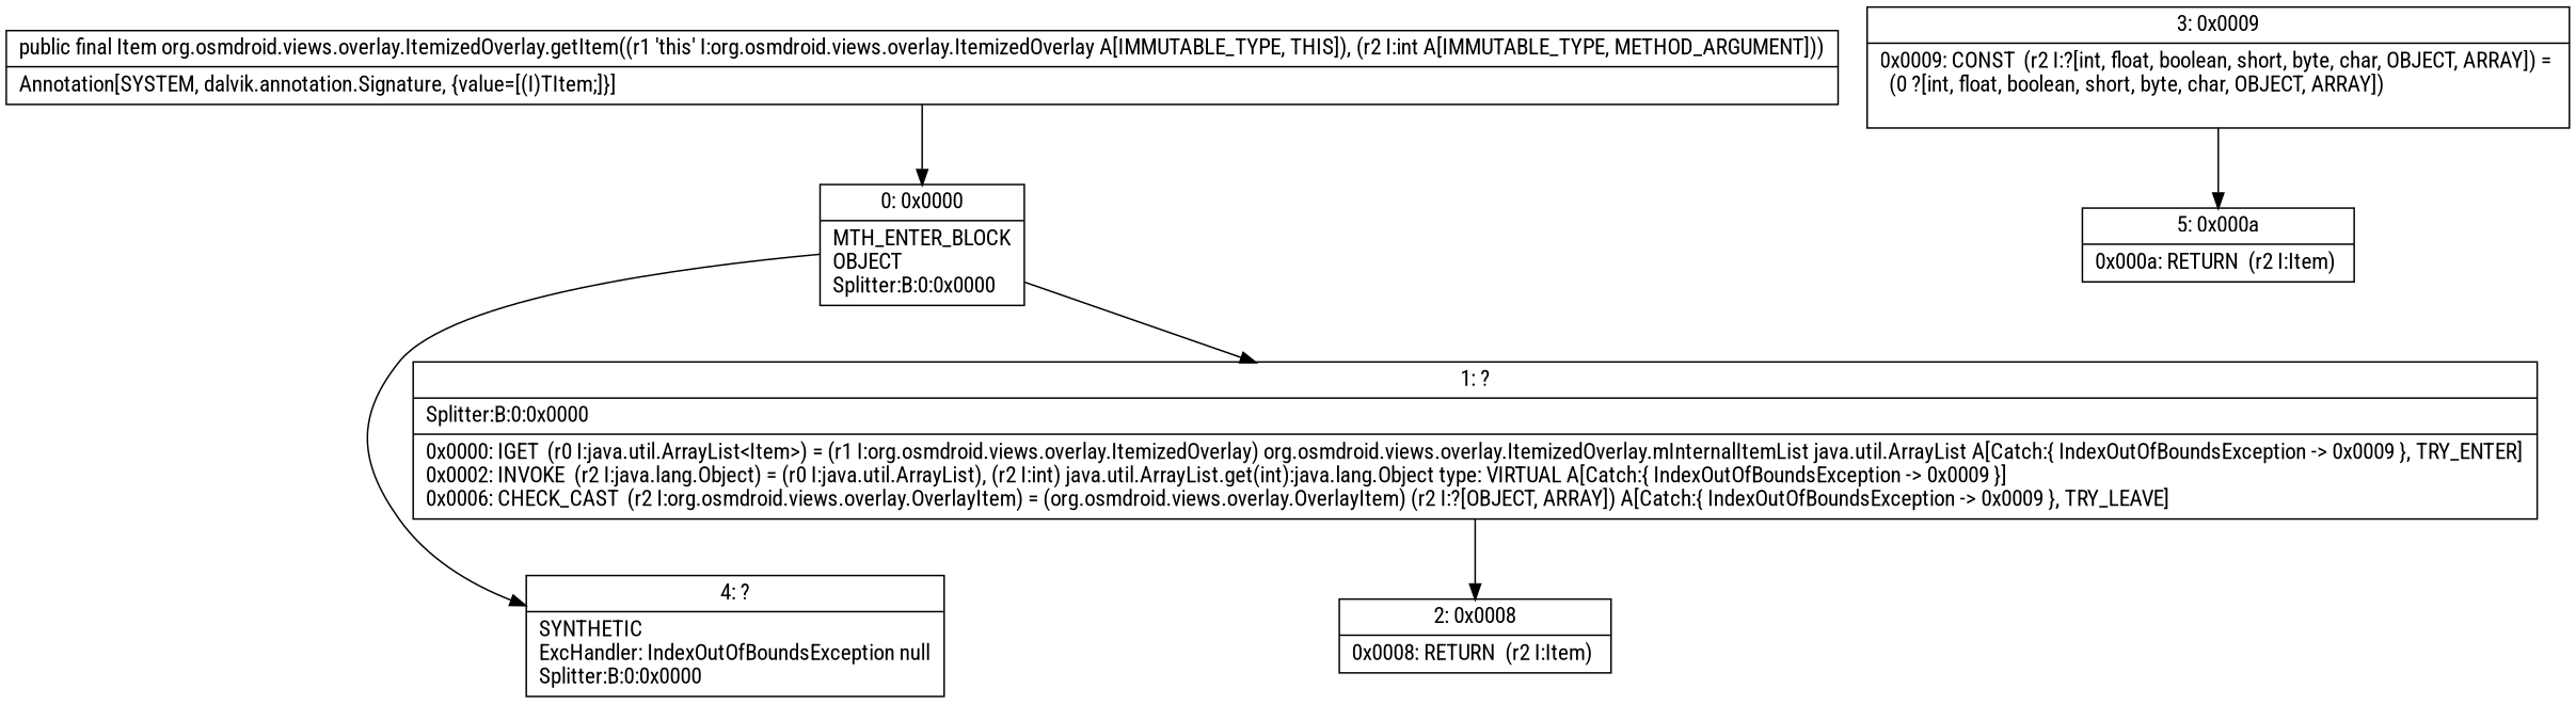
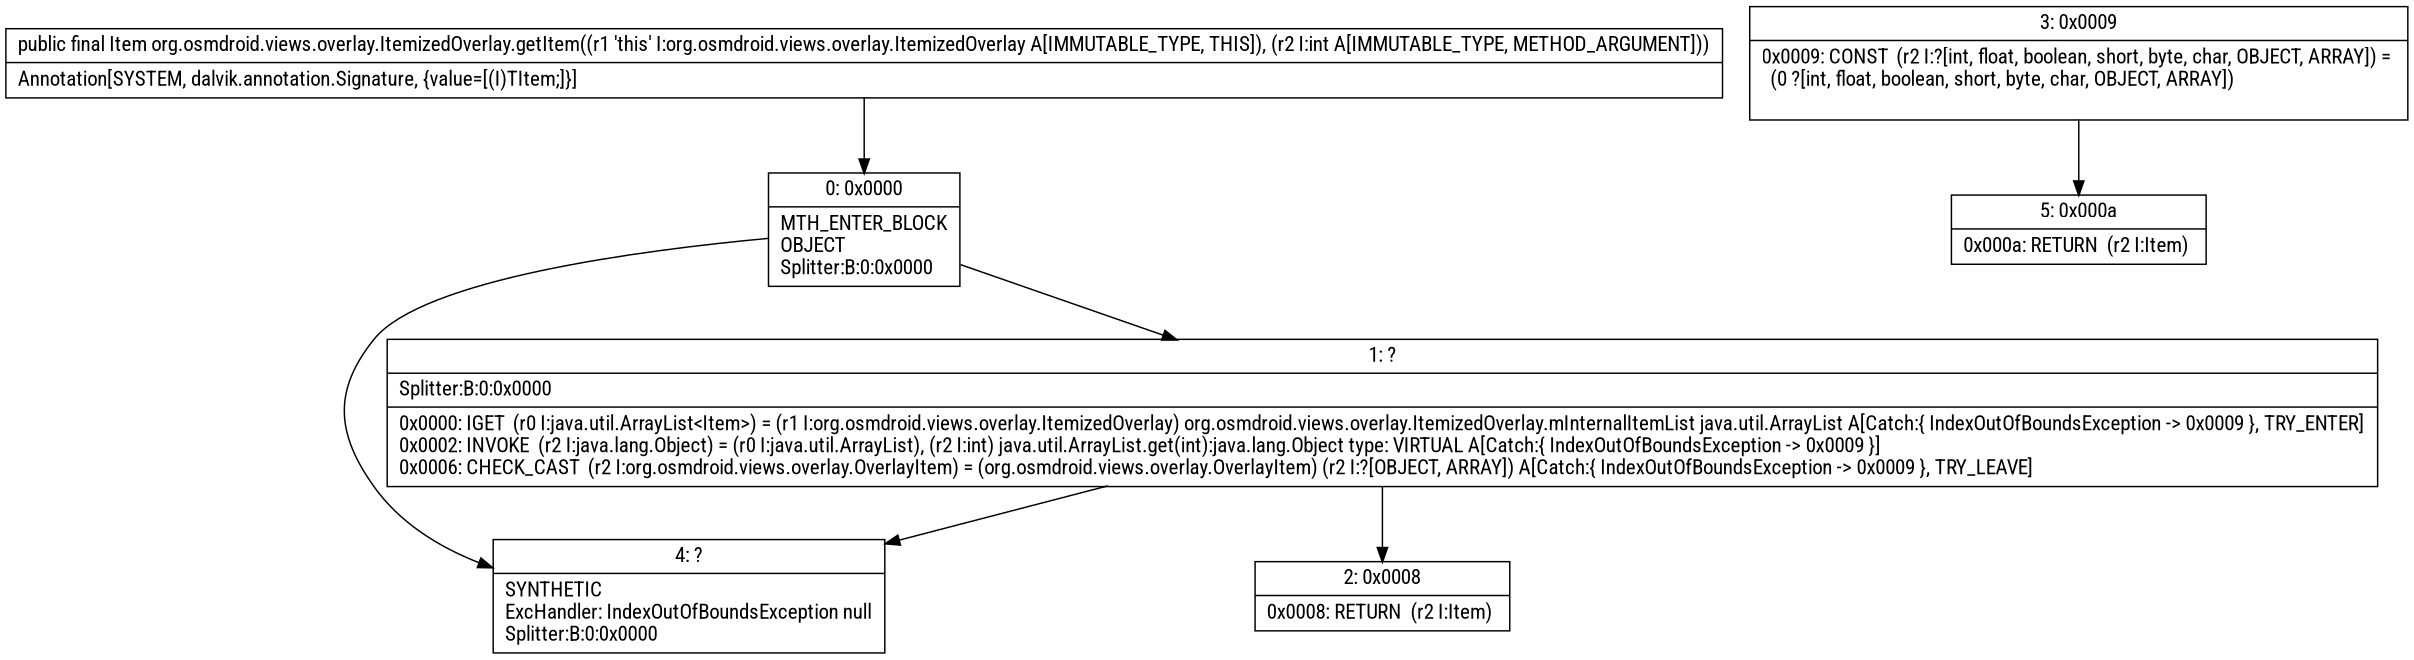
  digraph {
    fontname="Roboto Condensed"
    node [fontname="Roboto Condensed" shape=record]
    edge [fontname="Roboto Condensed"]
    n1 [label="{0\:\ 0x0000|MTH_ENTER_BLOCK\lOBJECT\lSplitter:B:0:0x0000\l}"]
    n2 [label="{1\:\ ?|Splitter:B:0:0x0000\l|0x0000: IGET  (r0 I:java.util.ArrayList\<Item\>) = (r1 I:org.osmdroid.views.overlay.ItemizedOverlay) org.osmdroid.views.overlay.ItemizedOverlay.mInternalItemList java.util.ArrayList A[Catch:\{ IndexOutOfBoundsException \-\> 0x0009 \}, TRY_ENTER]\l0x0002: INVOKE  (r2 I:java.lang.Object) = (r0 I:java.util.ArrayList), (r2 I:int) java.util.ArrayList.get(int):java.lang.Object type: VIRTUAL A[Catch:\{ IndexOutOfBoundsException \-\> 0x0009 \}]\l0x0006: CHECK_CAST  (r2 I:org.osmdroid.views.overlay.OverlayItem) = (org.osmdroid.views.overlay.OverlayItem) (r2 I:?[OBJECT, ARRAY]) A[Catch:\{ IndexOutOfBoundsException \-\> 0x0009 \}, TRY_LEAVE]\l}"]
    n3 [label="{4\:\ ?|SYNTHETIC\lExcHandler: IndexOutOfBoundsException null\lSplitter:B:0:0x0000\l}"]
    n4 [label="{2\:\ 0x0008|0x0008: RETURN  (r2 I:Item) \l}"]
    n5 [label="{3\:\ 0x0009|0x0009: CONST  (r2 I:?[int, float, boolean, short, byte, char, OBJECT, ARRAY]) = \l  (0 ?[int, float, boolean, short, byte, char, OBJECT, ARRAY])\l \l}"]
    n6 [label="{5\:\ 0x000a|0x000a: RETURN  (r2 I:Item) \l}"]
    n7 [label="{public final Item org.osmdroid.views.overlay.ItemizedOverlay.getItem((r1 'this' I:org.osmdroid.views.overlay.ItemizedOverlay A[IMMUTABLE_TYPE, THIS]), (r2 I:int A[IMMUTABLE_TYPE, METHOD_ARGUMENT]))  | Annotation[SYSTEM, dalvik.annotation.Signature, \{value=[(I)TItem;]\}]\l}"]
    n1 -> n2
    n1 -> n3
+   n2 -> n3
    n2 -> n4
    n5 -> n6
    n7 -> n1
  }
